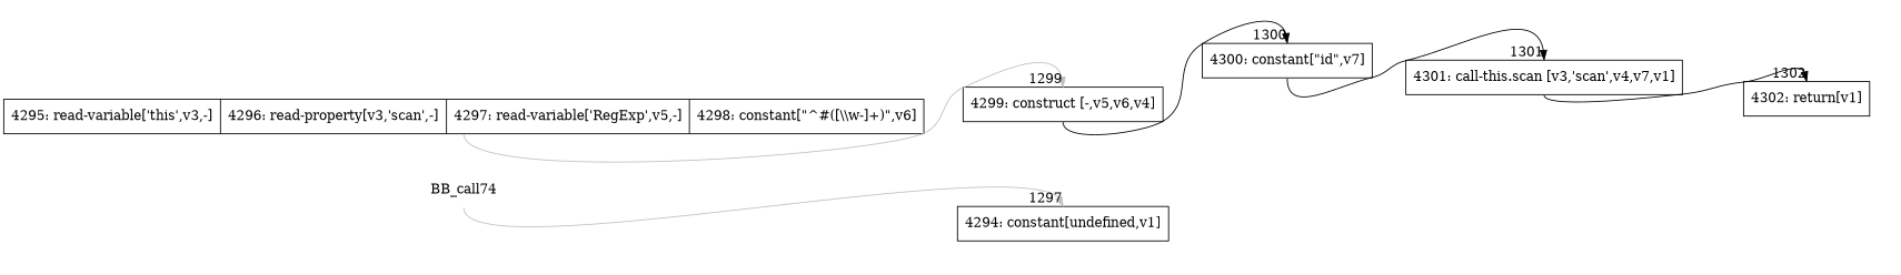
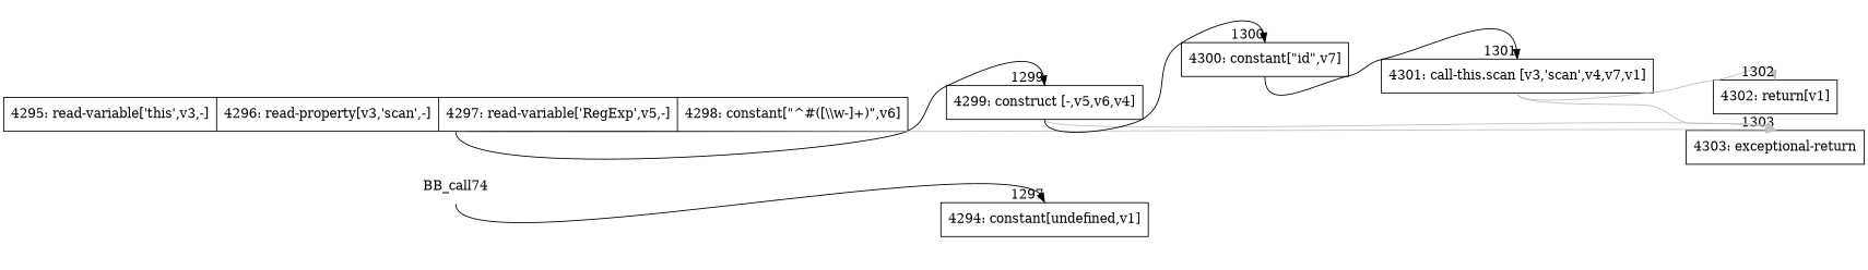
  digraph {
    rankdir=LR
    node [shape=record]
    edge [headport=n tailport=s]
    n1 [label=BB_call74 shape=none]
    n2 [label="{4294: constant[undefined,v1]}"]
    n3 [label="{4295: read-variable['this',v3,-]|4296: read-property[v3,'scan',-]|4297: read-variable['RegExp',v5,-]|4298: constant[\"^#([\\\\w-]+)\",v6]}"]
    n4 [label="{4299: construct [-,v5,v6,v4]}"]
+   n5 [label="{4303: exceptional-return}"]
    n6 [label="{4300: constant[\"id\",v7]}"]
    n7 [label="{4301: call-this.scan [v3,'scan',v4,v7,v1]}"]
    n8 [label="{4302: return[v1]}"]
-   n1 -> n2 [headlabel="    1297" color=gray]
-   n3 -> n4 [headlabel="      1299" color=gray]
+   n1 -> n2 [headlabel="    1297"]
+   n3 -> n4 [headlabel="      1299"]
+   n3 -> n5 [color=gray headlabel="      1303"]
+   n4 -> n5 [color=gray]
    n4 -> n6 [headlabel="      1300"]
    n6 -> n7 [headlabel="      1301"]
-   n7 -> n8 [headlabel="      1302"]
+   n7 -> n5 [color=gray]
+   n7 -> n8 [headlabel="      1302" color=gray]
  }
